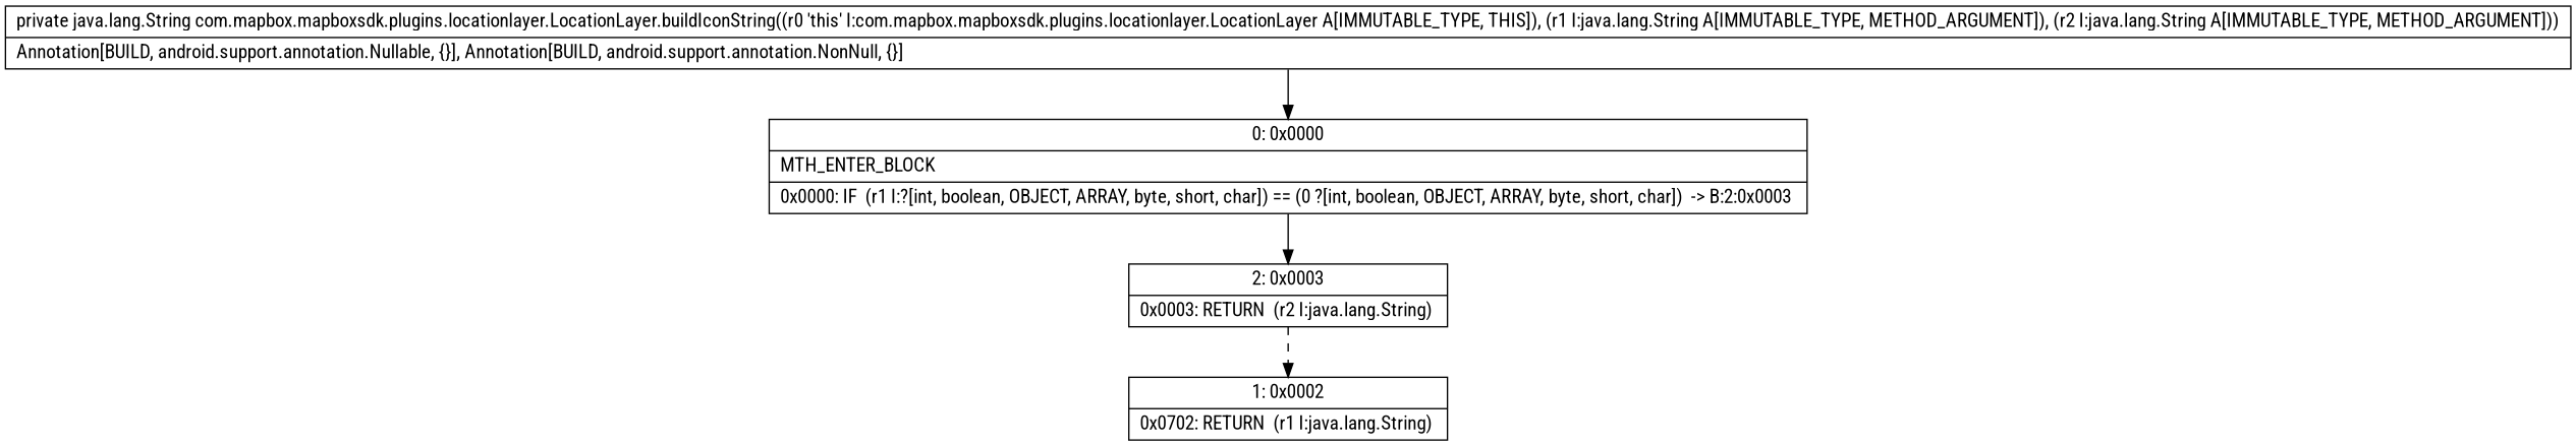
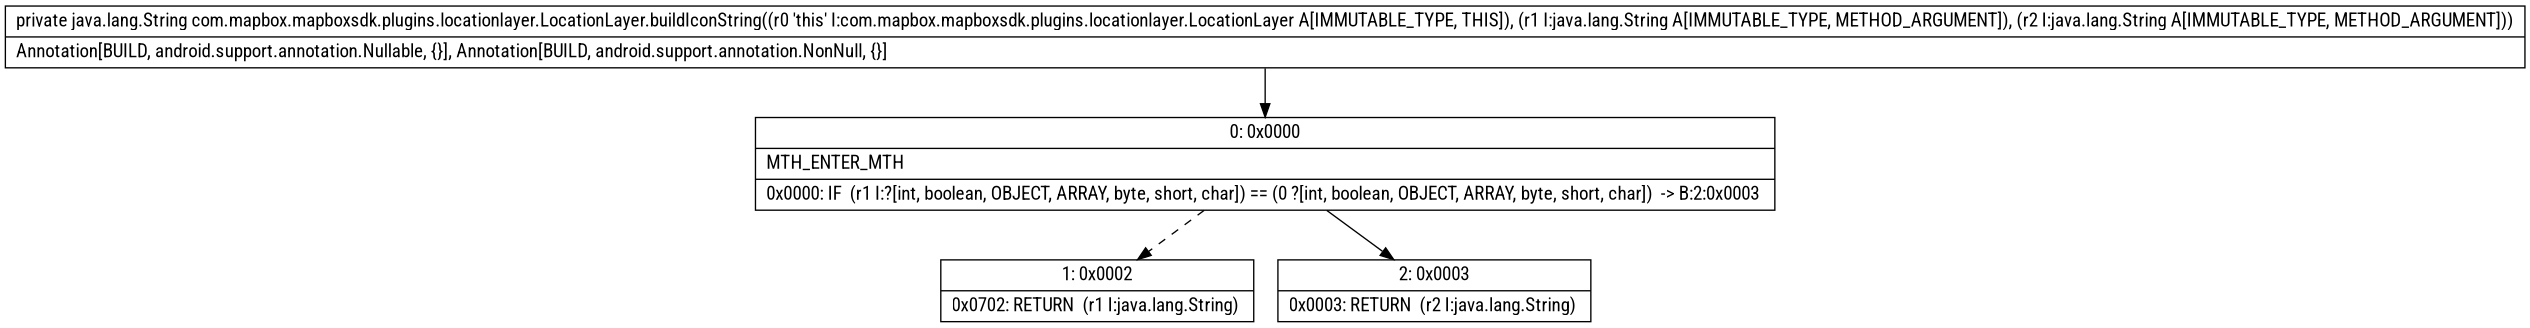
  digraph {
    fontname="Roboto Condensed"
    node [fontname="Roboto Condensed" shape=record]
    edge [fontname="Roboto Condensed"]
-   n1 [label="{0\:\ 0x0000|MTH_ENTER_BLOCK\l|0x0000: IF  (r1 I:?[int, boolean, OBJECT, ARRAY, byte, short, char]) == (0 ?[int, boolean, OBJECT, ARRAY, byte, short, char])  \-\> B:2:0x0003 \l}"]
+   n1 [label="{0\:\ 0x0000|MTH_ENTER_MTH\l|0x0000: IF  (r1 I:?[int, boolean, OBJECT, ARRAY, byte, short, char]) == (0 ?[int, boolean, OBJECT, ARRAY, byte, short, char])  \-\> B:2:0x0003 \l}"]
    n2 [label="{1\:\ 0x0002|0x0702: RETURN  (r1 I:java.lang.String) \l}"]
    n3 [label="{2\:\ 0x0003|0x0003: RETURN  (r2 I:java.lang.String) \l}"]
    n4 [label="{private java.lang.String com.mapbox.mapboxsdk.plugins.locationlayer.LocationLayer.buildIconString((r0 'this' I:com.mapbox.mapboxsdk.plugins.locationlayer.LocationLayer A[IMMUTABLE_TYPE, THIS]), (r1 I:java.lang.String A[IMMUTABLE_TYPE, METHOD_ARGUMENT]), (r2 I:java.lang.String A[IMMUTABLE_TYPE, METHOD_ARGUMENT]))  | Annotation[BUILD, android.support.annotation.Nullable, \{\}], Annotation[BUILD, android.support.annotation.NonNull, \{\}]\l}"]
-   n3 -> n2 [style=dashed]
+   n1 -> n2 [style=dashed]
    n1 -> n3
    n4 -> n1
  }
